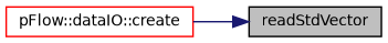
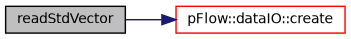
  digraph {
    rankdir=LR
    node [fontname=Helvetica fontsize=10 shape=record style=filled]
    n1 [color=black fillcolor=grey75 fontcolor=black height=0.2 label=readStdVector width=0.4]
    n2 [color=red fillcolor=white height=0.2 label="pFlow::dataIO::create" width=0.4]
-   n2 -> n1 [color=midnightblue fontname=Helvetica fontsize=10 labelfontname=Helvetica labelfontsize=10 style=solid]
+   n1 -> n2 [color=midnightblue fontname=Helvetica fontsize=10 labelfontname=Helvetica labelfontsize=10 style=solid]
  }
